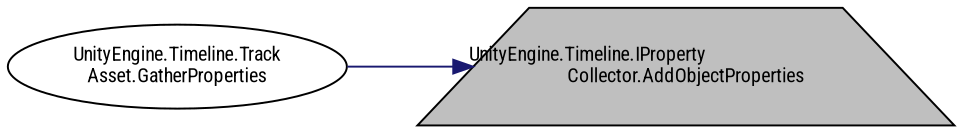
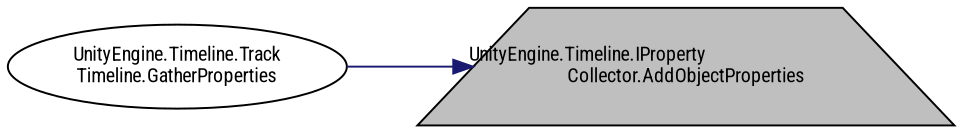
  digraph {
    rankdir=RL
    fontname="Roboto Condensed"
    node [color=black fontname="Roboto Condensed" fontsize=10 style=filled]
    n1 [fillcolor=grey75 fontcolor=black height=0.2 label="UnityEngine.Timeline.IProperty\lCollector.AddObjectProperties" shape=trapezium width=0.4]
-   n2 [fillcolor=white height=0.2 label="UnityEngine.Timeline.Track\lAsset.GatherProperties" shape=ellipse width=0.4]
+   n2 [fillcolor=white height=0.2 label="UnityEngine.Timeline.Track\lTimeline.GatherProperties" shape=ellipse width=0.4]
    n1 -> n2 [color=midnightblue dir=back fontname="Roboto Condensed" fontsize=10 labelfontname=Helvetica labelfontsize=10 style=solid]
  }
